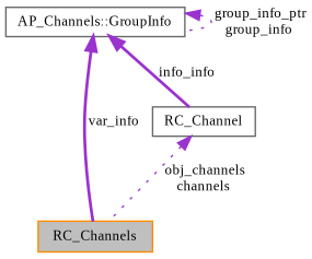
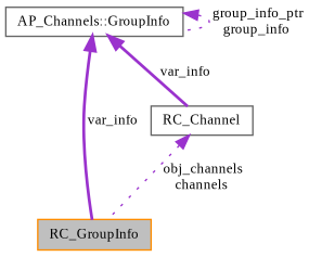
  digraph {
    fontname="Liberation Serif"
    node [color=gray40 fillcolor=white fontname="Liberation Serif" fontsize=10 shape=record style=filled]
    edge [color=darkorchid3 dir=back fontname="Liberation Serif" fontsize=10 labelfontname=Helvetica labelfontsize=10 style=bold]
-   n1 [color=darkorange fillcolor=grey75 fontcolor=black height=0.2 label=RC_Channels width=0.4]
+   n1 [color=darkorange fillcolor=grey75 fontcolor=black height=0.2 label=RC_GroupInfo width=0.4]
    n2 [height=0.2 label="AP_Channels::GroupInfo" width=0.4]
    n3 [height=0.2 label=RC_Channel width=0.4]
    n2 -> n1 [label=" var_info"]
    n2 -> n2 [label=" group_info_ptr\ngroup_info" style=dotted]
-   n2 -> n3 [label=" info_info"]
+   n2 -> n3 [label=" var_info"]
    n3 -> n1 [label=" obj_channels\nchannels" style=dotted]
  }
